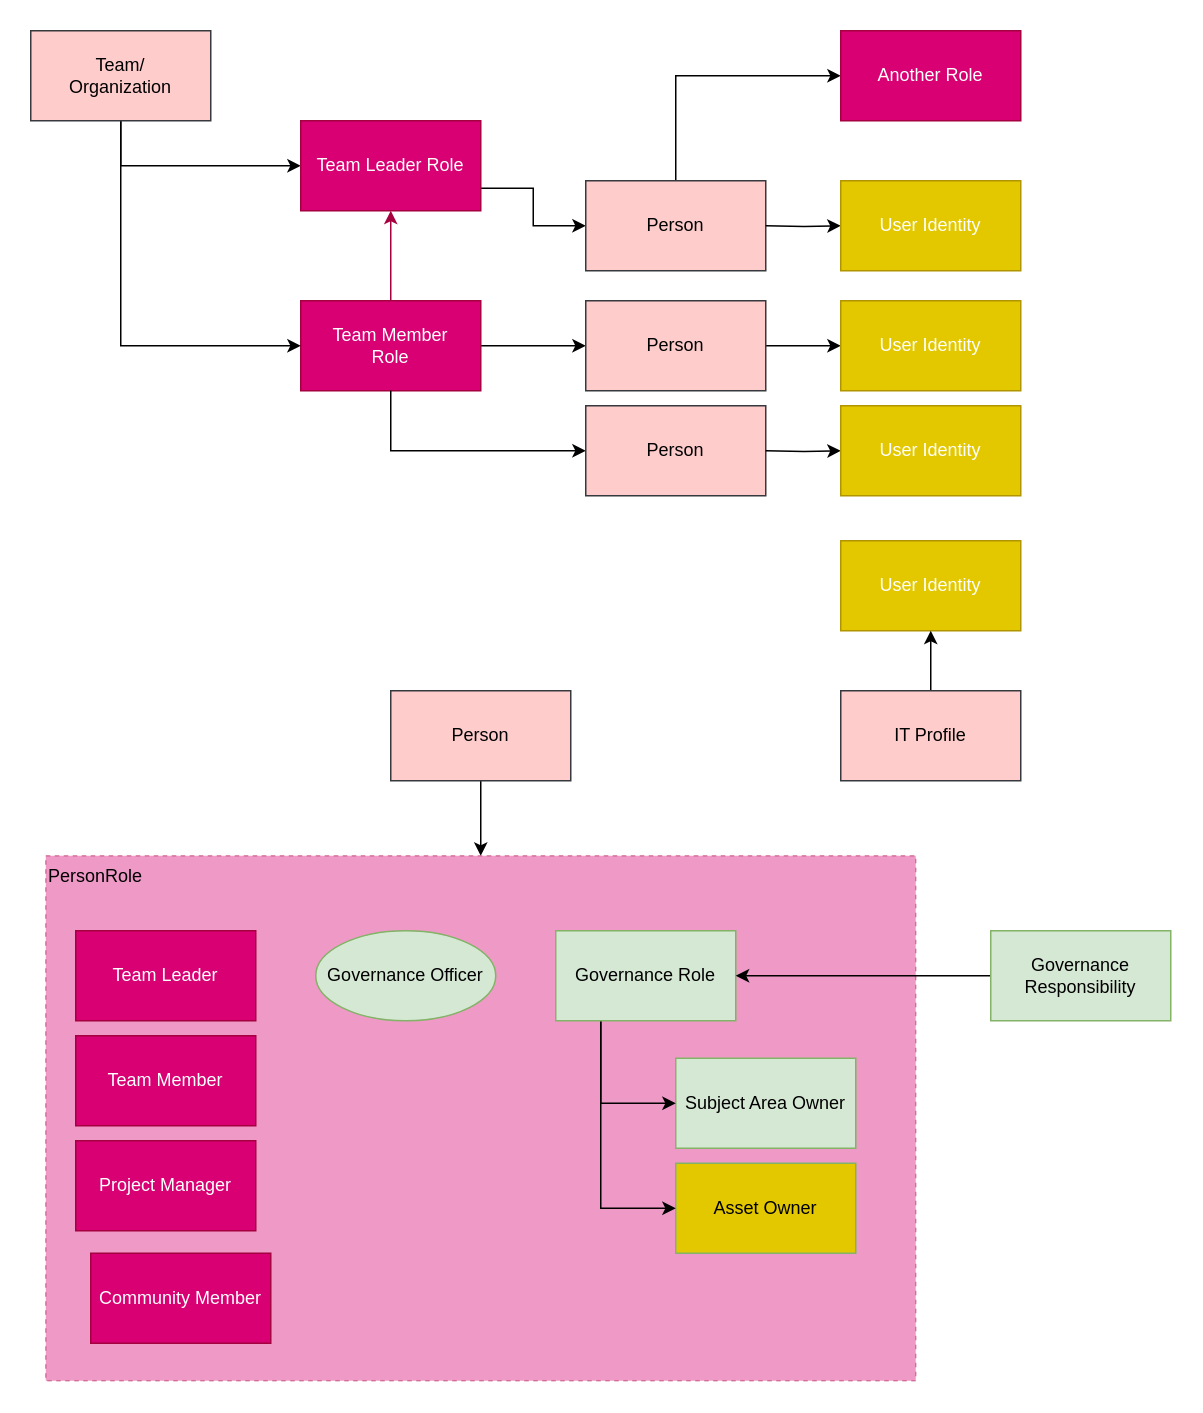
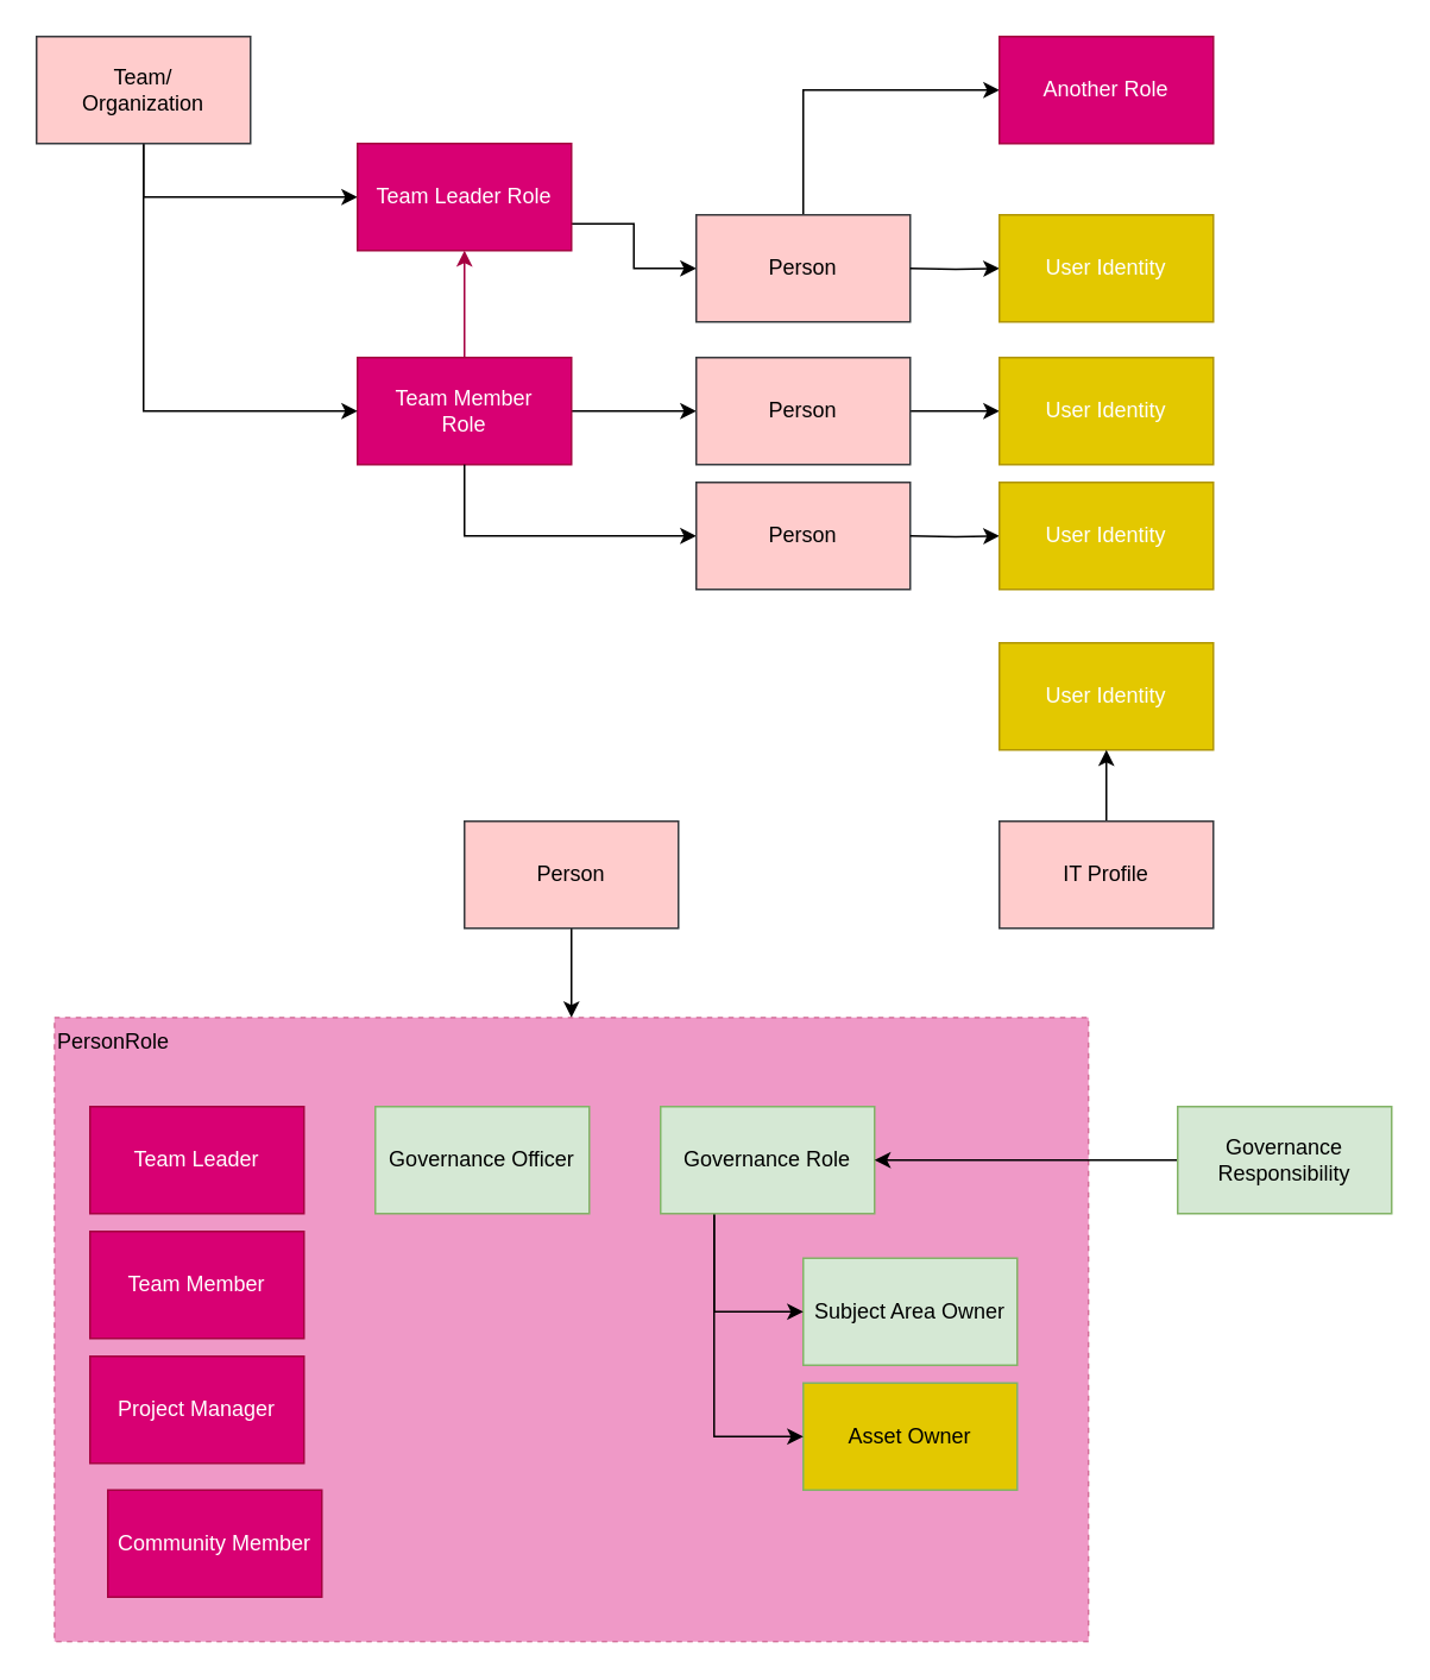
  <mxCell id="0" />
  <mxCell id="1" parent="0" />
  <mxCell id="2" style="edgeStyle=orthogonalEdgeStyle;rounded=0;orthogonalLoop=1;jettySize=auto;html=1;fillColor=#d80073;strokeColor=#A50040;" parent="1" source="4" target="10" edge="1"><mxGeometry relative="1" as="geometry" /></mxCell>
  <mxCell id="3" style="edgeStyle=orthogonalEdgeStyle;rounded=0;orthogonalLoop=1;jettySize=auto;html=1;exitX=1;exitY=0.5;exitDx=0;exitDy=0;entryX=0;entryY=0.5;entryDx=0;entryDy=0;" parent="1" source="4" target="14" edge="1"><mxGeometry relative="1" as="geometry" /></mxCell>
  <mxCell id="4" value="Team Member&lt;br&gt;Role" style="rounded=0;whiteSpace=wrap;html=1;fillColor=#d80073;strokeColor=#A50040;fontColor=#ffffff;" parent="1" vertex="1"><mxGeometry x="200" y="200" width="120" height="60" as="geometry" /></mxCell>
  <mxCell id="5" style="edgeStyle=orthogonalEdgeStyle;rounded=0;orthogonalLoop=1;jettySize=auto;html=1;entryX=0;entryY=0.5;entryDx=0;entryDy=0;exitX=0.5;exitY=1;exitDx=0;exitDy=0;" parent="1" source="7" target="10" edge="1"><mxGeometry relative="1" as="geometry" /></mxCell>
  <mxCell id="6" style="edgeStyle=orthogonalEdgeStyle;rounded=0;orthogonalLoop=1;jettySize=auto;html=1;entryX=0;entryY=0.5;entryDx=0;entryDy=0;" parent="1" source="7" target="4" edge="1"><mxGeometry relative="1" as="geometry"><Array as="points"><mxPoint x="80" y="230" /></Array></mxGeometry></mxCell>
  <mxCell id="7" value="Team/&lt;br&gt;Organization" style="rounded=0;whiteSpace=wrap;html=1;fillColor=#ffcccc;strokeColor=#36393d;" parent="1" vertex="1"><mxGeometry x="20" y="20" width="120" height="60" as="geometry" /></mxCell>
  <mxCell id="8" style="edgeStyle=orthogonalEdgeStyle;rounded=0;orthogonalLoop=1;jettySize=auto;html=1;entryX=0;entryY=0.5;entryDx=0;entryDy=0;exitX=0.5;exitY=0;exitDx=0;exitDy=0;" parent="1" source="12" target="11" edge="1"><mxGeometry relative="1" as="geometry" /></mxCell>
  <mxCell id="9" style="edgeStyle=orthogonalEdgeStyle;rounded=0;orthogonalLoop=1;jettySize=auto;html=1;exitX=1;exitY=0.75;exitDx=0;exitDy=0;entryX=0;entryY=0.5;entryDx=0;entryDy=0;" parent="1" source="10" target="12" edge="1"><mxGeometry relative="1" as="geometry" /></mxCell>
  <mxCell id="10" value="Team Leader Role" style="rounded=0;whiteSpace=wrap;html=1;fillColor=#d80073;strokeColor=#A50040;fontColor=#ffffff;" parent="1" vertex="1"><mxGeometry x="200" y="80" width="120" height="60" as="geometry" /></mxCell>
  <mxCell id="11" value="Another Role" style="rounded=0;whiteSpace=wrap;html=1;fillColor=#d80073;strokeColor=#A50040;fontColor=#ffffff;" parent="1" vertex="1"><mxGeometry x="560" y="20" width="120" height="60" as="geometry" /></mxCell>
  <mxCell id="12" value="Person" style="rounded=0;whiteSpace=wrap;html=1;fillColor=#ffcccc;strokeColor=#36393d;" parent="1" vertex="1"><mxGeometry x="390" y="120" width="120" height="60" as="geometry" /></mxCell>
  <mxCell id="13" style="edgeStyle=orthogonalEdgeStyle;rounded=0;orthogonalLoop=1;jettySize=auto;html=1;" parent="1" source="14" target="17" edge="1"><mxGeometry relative="1" as="geometry" /></mxCell>
  <mxCell id="14" value="Person" style="rounded=0;whiteSpace=wrap;html=1;fillColor=#ffcccc;strokeColor=#36393d;" parent="1" vertex="1"><mxGeometry x="390" y="200" width="120" height="60" as="geometry" /></mxCell>
  <mxCell id="15" style="edgeStyle=orthogonalEdgeStyle;rounded=0;orthogonalLoop=1;jettySize=auto;html=1;exitX=0.5;exitY=1;exitDx=0;exitDy=0;entryX=0;entryY=0.5;entryDx=0;entryDy=0;" parent="1" source="4" target="16" edge="1"><mxGeometry relative="1" as="geometry"><mxPoint x="320" y="300" as="sourcePoint" /></mxGeometry></mxCell>
  <mxCell id="16" value="Person" style="rounded=0;whiteSpace=wrap;html=1;fillColor=#ffcccc;strokeColor=#36393d;" parent="1" vertex="1"><mxGeometry x="390" y="270" width="120" height="60" as="geometry" /></mxCell>
  <mxCell id="17" value="User Identity" style="rounded=0;whiteSpace=wrap;html=1;fillColor=#e3c800;strokeColor=#B09500;fontColor=#ffffff;" parent="1" vertex="1"><mxGeometry x="560" y="200" width="120" height="60" as="geometry" /></mxCell>
  <mxCell id="18" style="edgeStyle=orthogonalEdgeStyle;rounded=0;orthogonalLoop=1;jettySize=auto;html=1;" parent="1" target="19" edge="1"><mxGeometry relative="1" as="geometry"><mxPoint x="510" y="150" as="sourcePoint" /></mxGeometry></mxCell>
  <mxCell id="19" value="User Identity" style="rounded=0;whiteSpace=wrap;html=1;fillColor=#e3c800;strokeColor=#B09500;fontColor=#ffffff;" parent="1" vertex="1"><mxGeometry x="560" y="120" width="120" height="60" as="geometry" /></mxCell>
  <mxCell id="20" style="edgeStyle=orthogonalEdgeStyle;rounded=0;orthogonalLoop=1;jettySize=auto;html=1;" parent="1" target="21" edge="1"><mxGeometry relative="1" as="geometry"><mxPoint x="510" y="300" as="sourcePoint" /></mxGeometry></mxCell>
  <mxCell id="21" value="User Identity" style="rounded=0;whiteSpace=wrap;html=1;fillColor=#e3c800;strokeColor=#B09500;fontColor=#ffffff;" parent="1" vertex="1"><mxGeometry x="560" y="270" width="120" height="60" as="geometry" /></mxCell>
  <mxCell id="22" value="User Identity" style="rounded=0;whiteSpace=wrap;html=1;fillColor=#e3c800;strokeColor=#B09500;fontColor=#ffffff;" parent="1" vertex="1"><mxGeometry x="560" y="360" width="120" height="60" as="geometry" /></mxCell>
  <mxCell id="23" style="edgeStyle=orthogonalEdgeStyle;rounded=0;orthogonalLoop=1;jettySize=auto;html=1;entryX=0.5;entryY=1;entryDx=0;entryDy=0;" parent="1" source="24" target="22" edge="1"><mxGeometry relative="1" as="geometry" /></mxCell>
  <mxCell id="24" value="IT Profile" style="rounded=0;whiteSpace=wrap;html=1;fillColor=#ffcccc;strokeColor=#36393d;" parent="1" vertex="1"><mxGeometry x="560" y="460" width="120" height="60" as="geometry" /></mxCell>
  <mxCell id="25" style="edgeStyle=orthogonalEdgeStyle;rounded=0;orthogonalLoop=1;jettySize=auto;html=1;" parent="1" source="26" target="27" edge="1"><mxGeometry relative="1" as="geometry" /></mxCell>
  <mxCell id="26" value="Person" style="rounded=0;whiteSpace=wrap;html=1;fillColor=#ffcccc;strokeColor=#36393d;" parent="1" vertex="1"><mxGeometry x="260" y="460" width="120" height="60" as="geometry" /></mxCell>
  <mxCell id="27" value="PersonRole" style="rounded=0;whiteSpace=wrap;html=1;fillColor=#d80073;strokeColor=#A50040;dashed=1;opacity=40;verticalAlign=top;align=left;" parent="1" vertex="1"><mxGeometry x="30" y="570" width="580" height="350" as="geometry" /></mxCell>
  <mxCell id="28" value="Community Member" style="rounded=0;whiteSpace=wrap;html=1;fillColor=#d80073;strokeColor=#A50040;fontColor=#ffffff;" parent="1" vertex="1"><mxGeometry x="60" y="835" width="120" height="60" as="geometry" /></mxCell>
  <mxCell id="29" value="Team Leader" style="rounded=0;whiteSpace=wrap;html=1;fillColor=#d80073;strokeColor=#A50040;fontColor=#ffffff;" parent="1" vertex="1"><mxGeometry x="50" y="620" width="120" height="60" as="geometry" /></mxCell>
  <mxCell id="30" value="Team Member" style="rounded=0;whiteSpace=wrap;html=1;fillColor=#d80073;strokeColor=#A50040;fontColor=#ffffff;" parent="1" vertex="1"><mxGeometry x="50" y="690" width="120" height="60" as="geometry" /></mxCell>
  <mxCell id="31" value="Subject Area Owner" style="rounded=0;whiteSpace=wrap;html=1;fillColor=#d5e8d4;strokeColor=#82b366;" parent="1" vertex="1"><mxGeometry x="450" y="705" width="120" height="60" as="geometry" /></mxCell>
  <mxCell id="32" value="Asset Owner" style="rounded=0;whiteSpace=wrap;html=1;fillColor=#e3c800;strokeColor=#82b366;" parent="1" vertex="1"><mxGeometry x="450" y="775" width="120" height="60" as="geometry" /></mxCell>
  <mxCell id="33" value="Project Manager" style="rounded=0;whiteSpace=wrap;html=1;fillColor=#d80073;strokeColor=#A50040;fontColor=#ffffff;" parent="1" vertex="1"><mxGeometry x="50" y="760" width="120" height="60" as="geometry" /></mxCell>
- <mxCell id="34" value="Governance Officer" style="ellipse;whiteSpace=wrap;html=1;fillColor=#d5e8d4;strokeColor=#82b366;" parent="1" vertex="1"><mxGeometry x="210" y="620" width="120" height="60" as="geometry" /></mxCell>
+ <mxCell id="34" value="Governance Officer" style="rounded=0;whiteSpace=wrap;html=1;fillColor=#d5e8d4;strokeColor=#82b366;" parent="1" vertex="1"><mxGeometry x="210" y="620" width="120" height="60" as="geometry" /></mxCell>
  <mxCell id="35" style="edgeStyle=orthogonalEdgeStyle;rounded=0;orthogonalLoop=1;jettySize=auto;html=1;entryX=0;entryY=0.5;entryDx=0;entryDy=0;exitX=0.25;exitY=1;exitDx=0;exitDy=0;" parent="1" source="37" target="31" edge="1"><mxGeometry relative="1" as="geometry" /></mxCell>
  <mxCell id="36" style="edgeStyle=orthogonalEdgeStyle;rounded=0;orthogonalLoop=1;jettySize=auto;html=1;entryX=0;entryY=0.5;entryDx=0;entryDy=0;exitX=0.25;exitY=1;exitDx=0;exitDy=0;" parent="1" source="37" target="32" edge="1"><mxGeometry relative="1" as="geometry" /></mxCell>
  <mxCell id="37" value="Governance Role" style="rounded=0;whiteSpace=wrap;html=1;fillColor=#d5e8d4;strokeColor=#82b366;" parent="1" vertex="1"><mxGeometry x="370" y="620" width="120" height="60" as="geometry" /></mxCell>
  <mxCell id="38" style="edgeStyle=orthogonalEdgeStyle;rounded=0;orthogonalLoop=1;jettySize=auto;html=1;entryX=1;entryY=0.5;entryDx=0;entryDy=0;startArrow=none;startFill=0;endArrow=classic;endFill=1;fontColor=#000000;" parent="1" source="39" target="37" edge="1"><mxGeometry relative="1" as="geometry" /></mxCell>
  <mxCell id="39" value="Governance Responsibility" style="rounded=0;whiteSpace=wrap;html=1;fillColor=#d5e8d4;strokeColor=#82b366;" parent="1" vertex="1"><mxGeometry x="660" y="620" width="120" height="60" as="geometry" /></mxCell>
